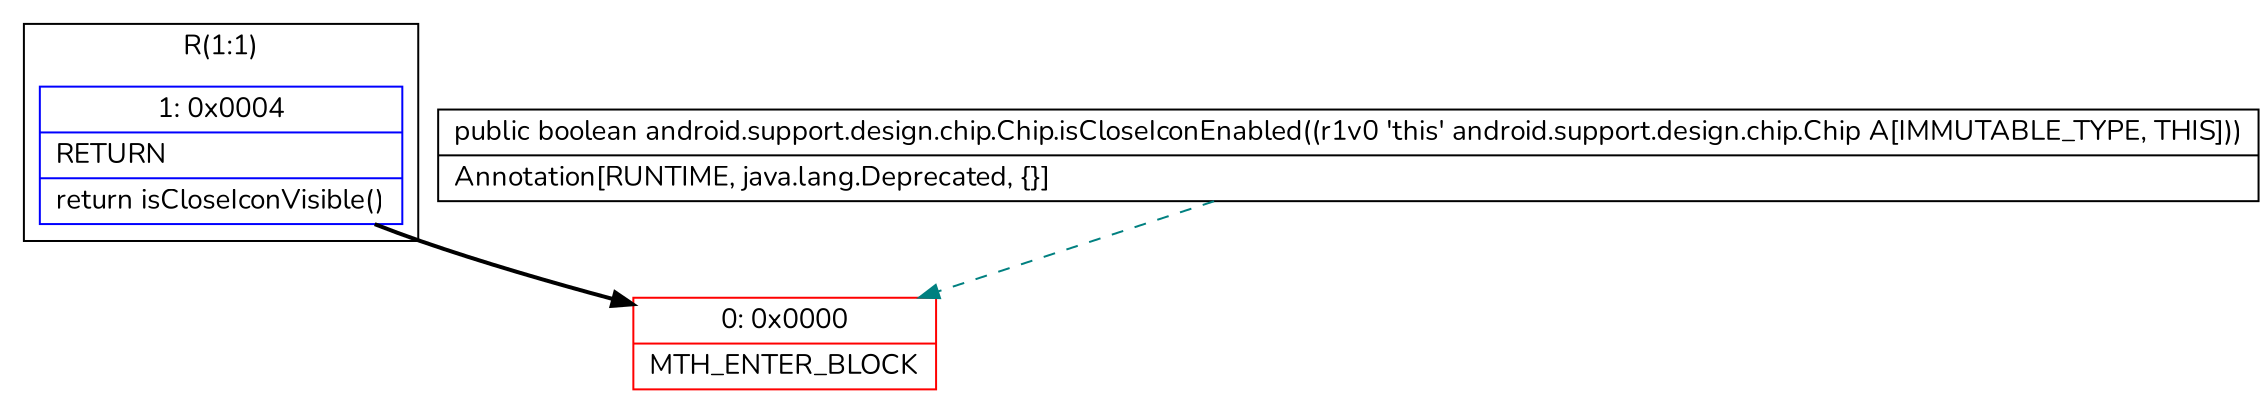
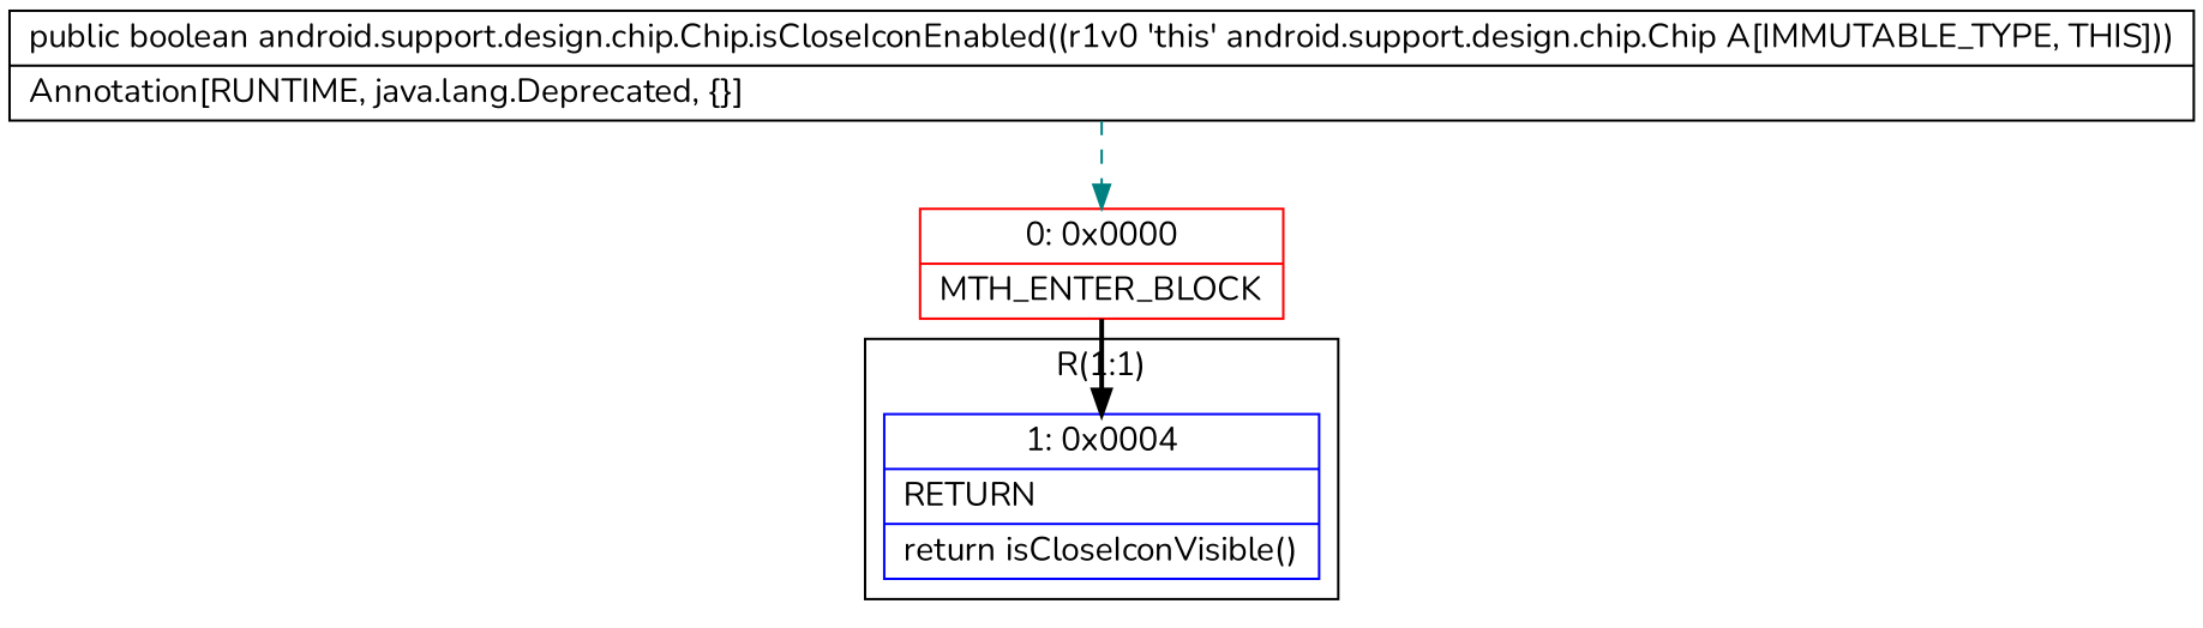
  digraph {
    fontname=Nunito
    node [shape=record fontname=Nunito]
    edge [fontname=Nunito]
    n1 [color=blue label="{1\:\ 0x0004|RETURN\l|return isCloseIconVisible()\l}"]
    n2 [color=red label="{0\:\ 0x0000|MTH_ENTER_BLOCK\l}"]
    n3 [label="{public boolean android.support.design.chip.Chip.isCloseIconEnabled((r1v0 'this' android.support.design.chip.Chip A[IMMUTABLE_TYPE, THIS]))  | Annotation[RUNTIME, java.lang.Deprecated, \{\}]\l}"]
    subgraph cluster_1 {
      label="R(1:1)"
      n1
    }
-   n1 -> n2 [color=black style=bold]
+   n2 -> n1 [color=black style=bold]
    n3 -> n2 [color=teal style=dashed]
  }
